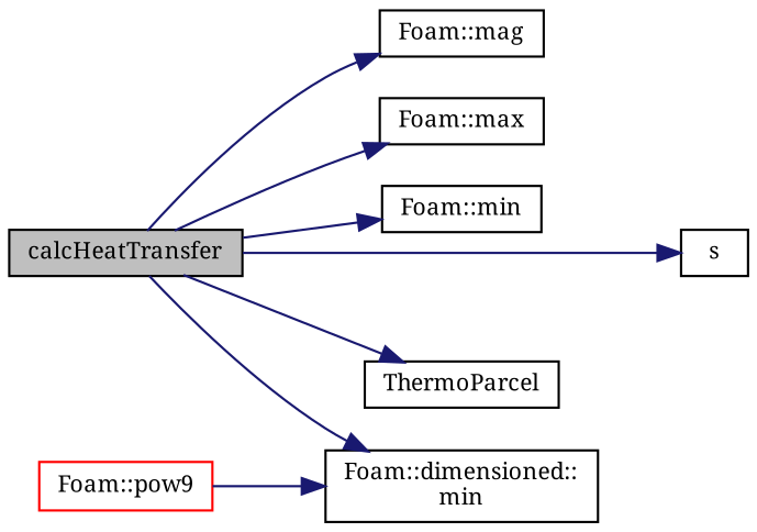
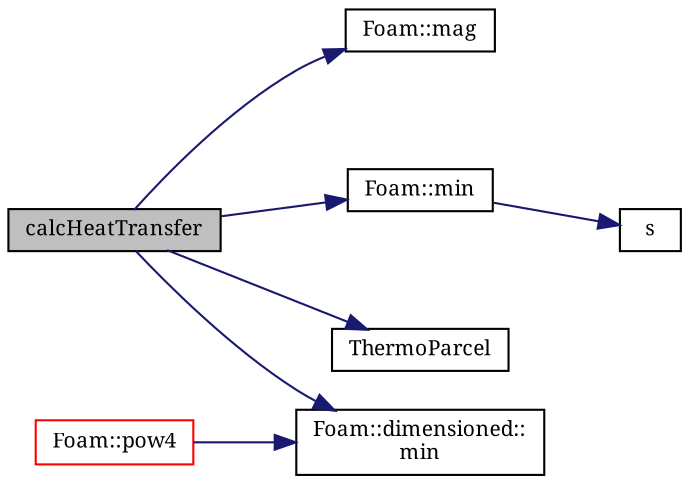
  digraph {
    fontname="Noto Serif"
    rankdir=LR
    node [color=black fontname="Noto Serif" fontsize=10 shape=record]
    edge [color=midnightblue fontname="Noto Serif" fontsize=10 labelfontname=Helvetica labelfontsize=10 style=solid]
    n1 [fillcolor=grey75 fontcolor=black height=0.2 label=calcHeatTransfer style=filled width=0.4]
    n2 [height=0.2 label="Foam::mag" width=0.4]
-   n3 [height=0.2 label="Foam::max" width=0.4]
    n4 [height=0.2 label="Foam::min" width=0.4]
    n5 [height=0.2 label="Foam::dimensioned::\lmin" width=0.4]
    n6 [height=0.2 label=s width=0.4]
    n7 [height=0.2 label=ThermoParcel width=0.4]
-   n8 [color=red height=0.2 label="Foam::pow9" width=0.4]
+   n8 [color=red height=0.2 label="Foam::pow4" width=0.4]
    n1 -> n2
-   n1 -> n3
    n1 -> n4
    n1 -> n5
-   n1 -> n6
+   n4 -> n6
    n1 -> n7
    n8 -> n5
  }
